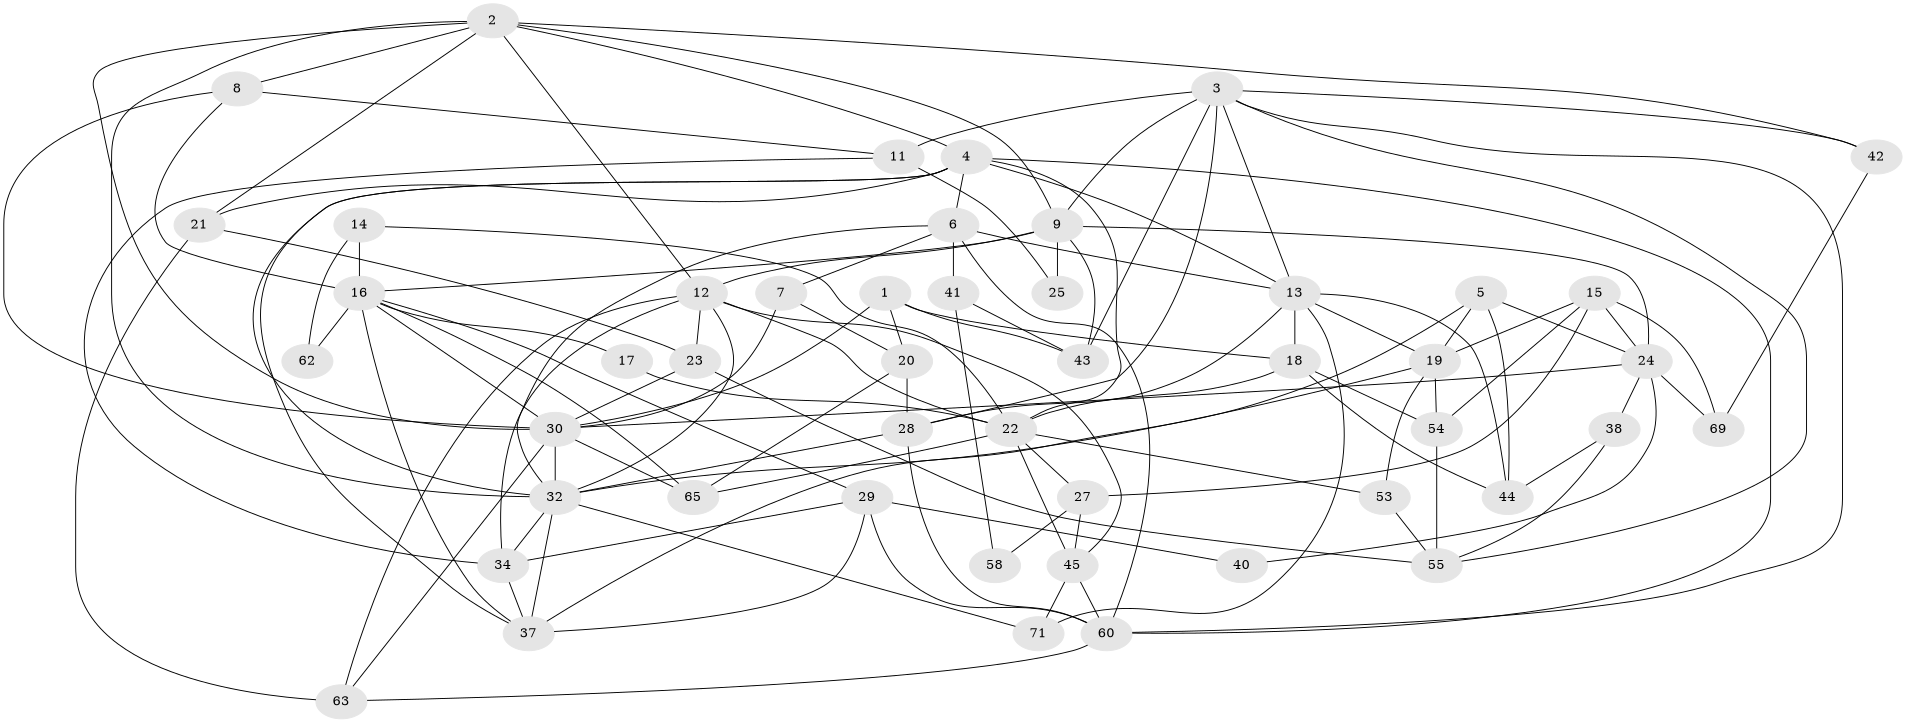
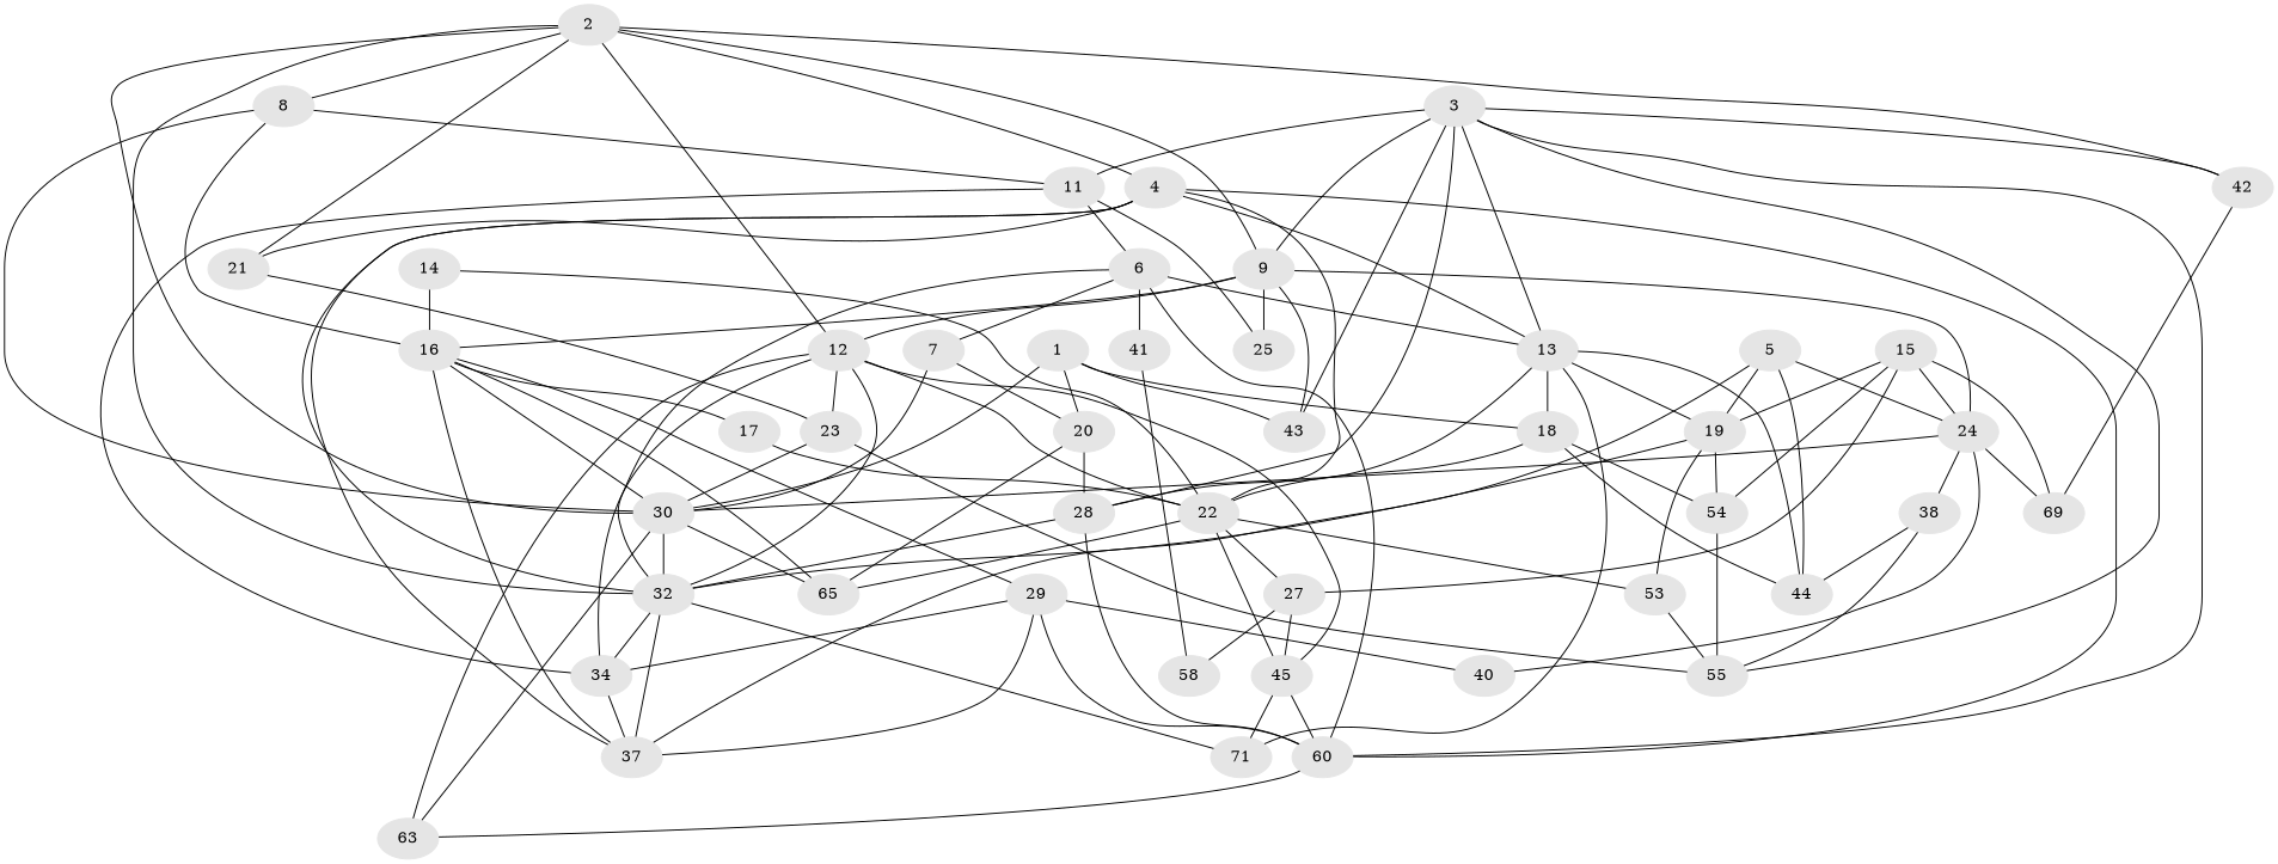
  graph {
    node [color=gray90 style=filled]
    18 [super="+50"]
    22 [super="+73"]
    44 [super="+51"]
    54
    1
    20 [super="+35"]
    30 [super="+48"]
    43 [super="+77"]
    28 [super="+66"]
    65 [super="+68"]
    32 [super="+74"]
    63
    2 [super="+39"]
    4 [super="+67"]
    8 [super="+61"]
    9 [super="+10"]
    12 [super="+56"]
    21 [super="+31"]
    42
    13 [super="+64"]
    60 [super="+75"]
    6 [super="+47"]
    37 [super="+72"]
    11 [super="+76"]
    16 [super="+33"]
    24 [super="+52"]
    25
    34 [super="+71"]
    23
    45 [super="+49"]
    n31 [label=71]
    69
    3 [super="+46"]
    55 [super="+57"]
    19 [super="+59"]
    7
    41
    27
    53
    5
    38
    40
    58
-   62
    17
    29 [super="+36"]
    14
    15 [super="+26"]
    18 -- 22
    18 -- 44
    18 -- 54
    22 -- 65
    22 -- 45 [weight=2]
    22 -- 27
    22 -- 53
    54 -- 55
    1 -- 18
    1 -- 20
    1 -- 30
    1 -- 43
    20 -- 28 [weight=2]
    20 -- 65
    30 -- 65
    30 -- 32
    30 -- 63
    28 -- 32
    28 -- 60
    32 -- 37
    32 -- 34
    32 -- n31
    2 -- 30
    2 -- 32
    2 -- 4
    2 -- 8
    2 -- 9
    2 -- 12
    2 -- 21
    2 -- 42
    4 -- 22
    4 -- 32
    4 -- 21
    4 -- 13
    4 -- 60
-   4 -- 6
+   11 -- 6
    4 -- 37
    8 -- 30
    8 -- 11
    8 -- 16
    9 -- 43
    9 -- 12
    9 -- 16
    9 -- 24
    9 -- 25
    12 -- 22
    12 -- 32
    12 -- 63
    12 -- 34
    12 -- 23
    12 -- 45
-   21 -- 63
    21 -- 23
    42 -- 69
    13 -- 18
    13 -- 44
    13 -- 28
    13 -- n31
    13 -- 19
    60 -- 63
    6 -- 32
    6 -- 13 [weight=2]
    6 -- 60
    6 -- 7
    6 -- 41
    11 -- 25
    11 -- 34
    16 -- 30
    16 -- 65
    16 -- 37
-   16 -- 62
    16 -- 17
    16 -- 29
    24 -- 30
    24 -- 69
    24 -- 38 [weight=2]
    24 -- 40
    34 -- 37
    23 -- 30
    23 -- 55
    45 -- 60
    45 -- n31
    3 -- 43
    3 -- 28
    3 -- 9
    3 -- 42
    3 -- 13
    3 -- 60
    3 -- 11 [weight=2]
    3 -- 55
    19 -- 54
    19 -- 32
    19 -- 53
    7 -- 20
    7 -- 30
-   41 -- 43
    41 -- 58
    27 -- 45
    27 -- 58
    53 -- 55
    5 -- 44
    5 -- 37
    5 -- 24
    5 -- 19
    38 -- 44
    38 -- 55
    17 -- 22
    29 -- 60
    29 -- 37
    29 -- 34
    29 -- 40
    14 -- 22
    14 -- 16
-   14 -- 62
    15 -- 54
    15 -- 24
    15 -- 69
    15 -- 19
    15 -- 27
  }
